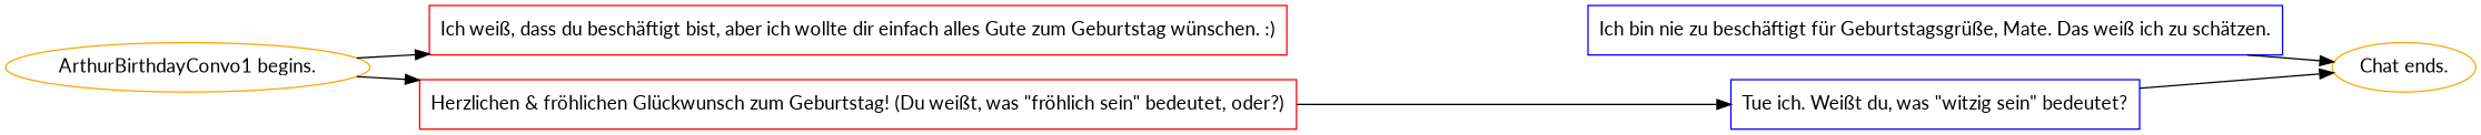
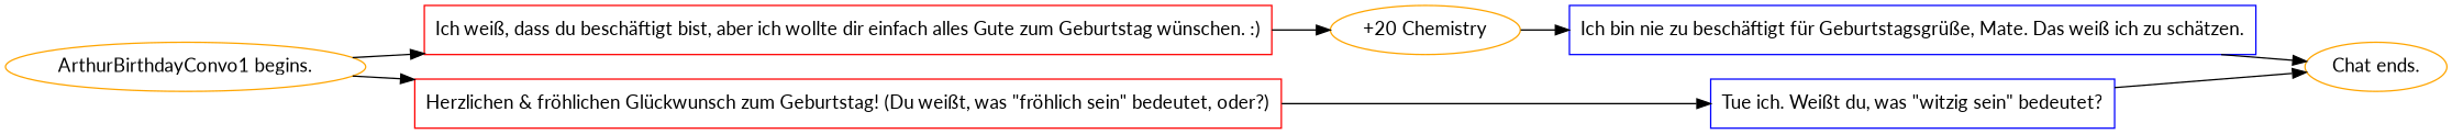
  digraph {
    rankdir=LR
    fontname=Lato
    node [color=orange fontname=Lato shape=box]
    edge [fontname=Lato]
    "ArthurBirthdayConvo1 begins." [shape=""]
    n2 [color=red label="Ich weiß, dass du beschäftigt bist, aber ich wollte dir einfach alles Gute zum Geburtstag wünschen. :)"]
    n3 [color=red label="Herzlichen & fröhlichen Glückwunsch zum Geburtstag! (Du weißt, was \"fröhlich sein\" bedeutet, oder?)"]
+   n4 [label="+20 Chemistry" shape=""]
    n5 [color=blue label="Tue ich. Weißt du, was \"witzig sein\" bedeutet?"]
    n6 [color=blue label="Ich bin nie zu beschäftigt für Geburtstagsgrüße, Mate. Das weiß ich zu schätzen."]
    "Chat ends." [shape=""]
    "ArthurBirthdayConvo1 begins." -> n2
    "ArthurBirthdayConvo1 begins." -> n3
+   n2 -> n4
    n3 -> n5
+   n4 -> n6
    n5 -> "Chat ends."
    n6 -> "Chat ends."
  }
